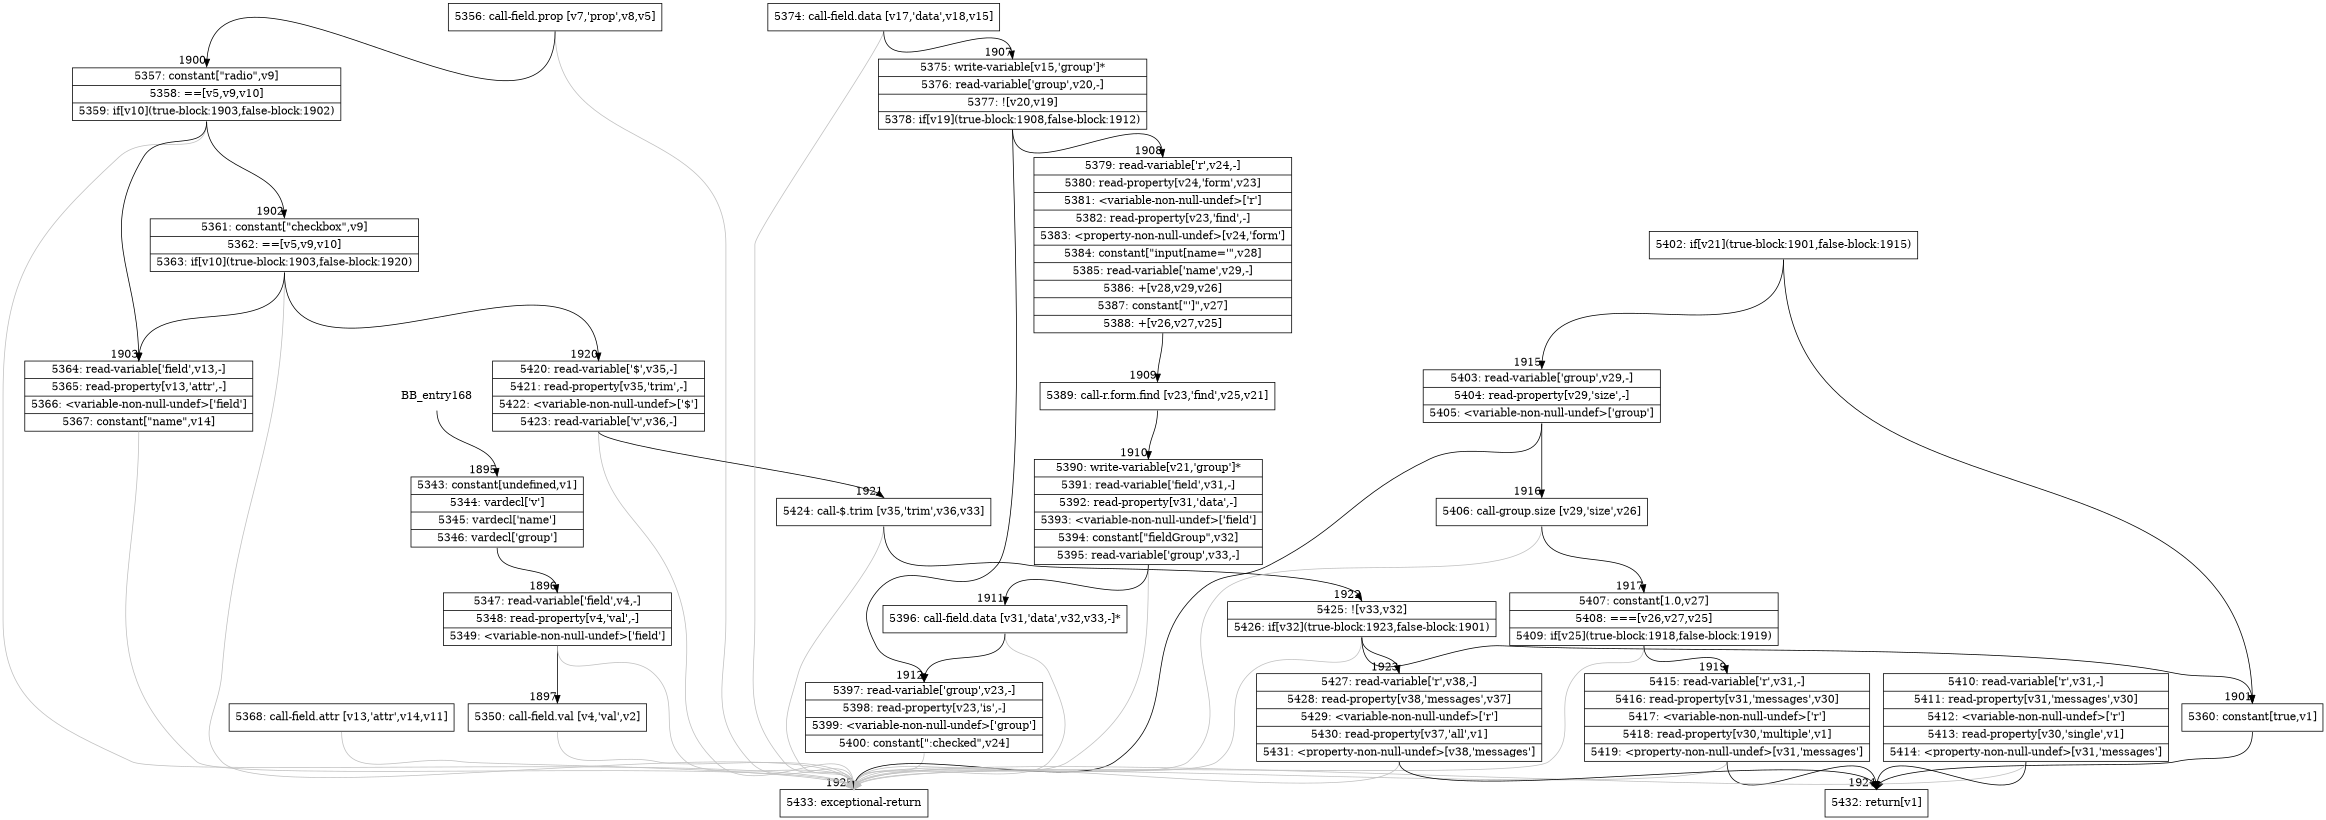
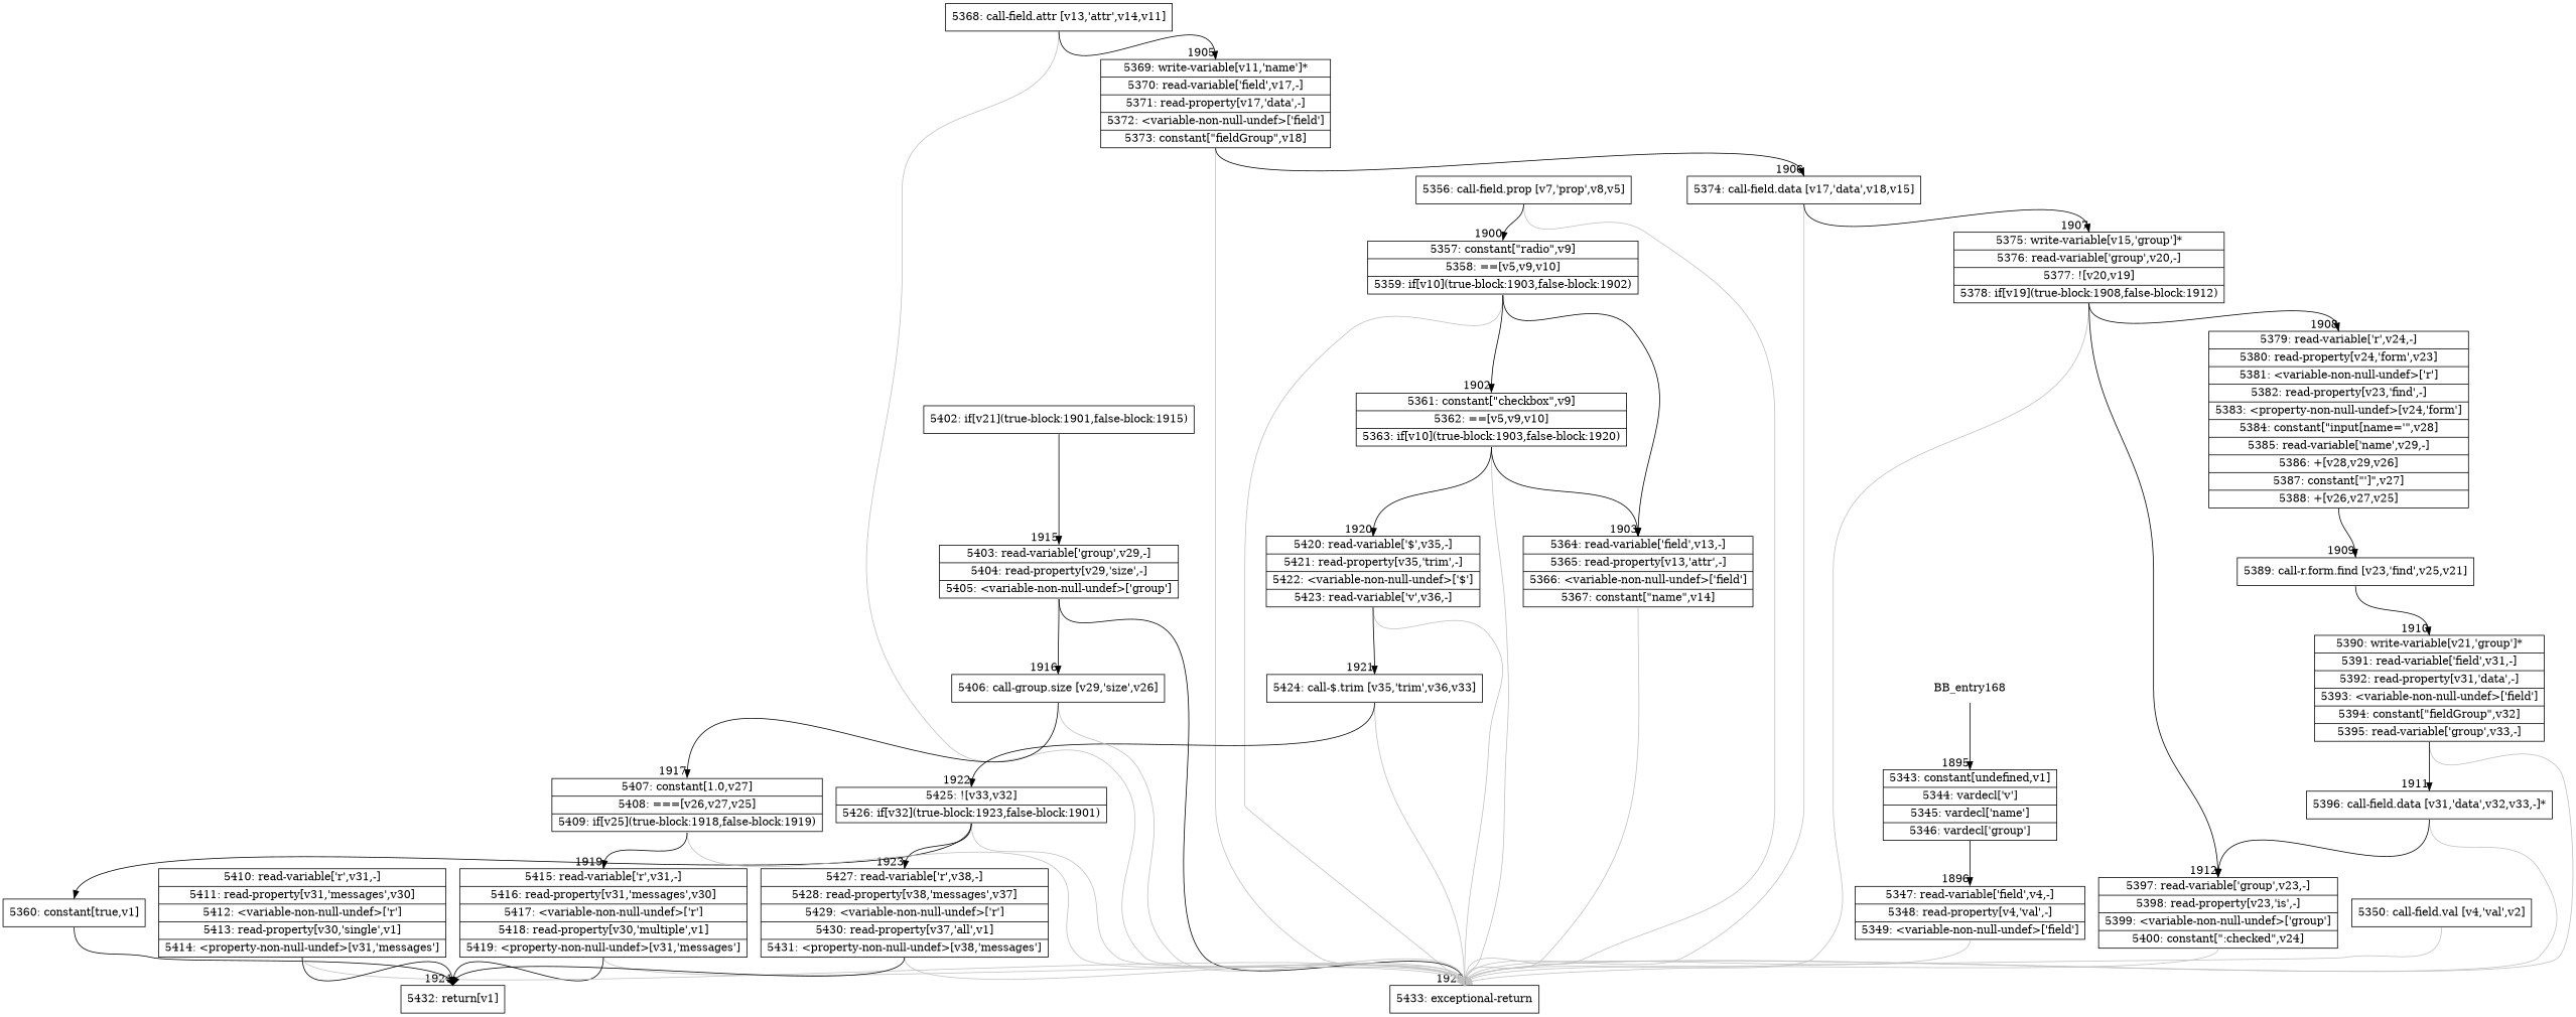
  digraph {
    rankdir=TD
    node [shape=record]
    edge [headport=n tailport=s]
    n1 [label=BB_entry168 shape=none]
    n2 [label="{5343: constant[undefined,v1]|5344: vardecl['v']|5345: vardecl['name']|5346: vardecl['group']}"]
    n3 [label="{5347: read-variable['field',v4,-]|5348: read-property[v4,'val',-]|5349: \<variable-non-null-undef\>['field']}"]
    n4 [label="{5350: call-field.val [v4,'val',v2]}"]
    n5 [label="{5433: exceptional-return}"]
    n6 [label="{5356: call-field.prop [v7,'prop',v8,v5]}"]
    n7 [label="{5357: constant[\"radio\",v9]|5358: ==[v5,v9,v10]|5359: if[v10](true-block:1903,false-block:1902)}"]
    n8 [label="{5364: read-variable['field',v13,-]|5365: read-property[v13,'attr',-]|5366: \<variable-non-null-undef\>['field']|5367: constant[\"name\",v14]}"]
    n9 [label="{5361: constant[\"checkbox\",v9]|5362: ==[v5,v9,v10]|5363: if[v10](true-block:1903,false-block:1920)}"]
    n10 [label="{5420: read-variable['$',v35,-]|5421: read-property[v35,'trim',-]|5422: \<variable-non-null-undef\>['$']|5423: read-variable['v',v36,-]}"]
    n11 [label="{5368: call-field.attr [v13,'attr',v14,v11]}"]
+   n12 [label="{5369: write-variable[v11,'name']*|5370: read-variable['field',v17,-]|5371: read-property[v17,'data',-]|5372: \<variable-non-null-undef\>['field']|5373: constant[\"fieldGroup\",v18]}"]
    n13 [label="{5424: call-$.trim [v35,'trim',v36,v33]}"]
    n14 [label="{5360: constant[true,v1]}"]
    n15 [label="{5432: return[v1]}"]
    n16 [label="{5425: ![v33,v32]|5426: if[v32](true-block:1923,false-block:1901)}"]
    n17 [label="{5374: call-field.data [v17,'data',v18,v15]}"]
    n18 [label="{5375: write-variable[v15,'group']*|5376: read-variable['group',v20,-]|5377: ![v20,v19]|5378: if[v19](true-block:1908,false-block:1912)}"]
    n19 [label="{5379: read-variable['r',v24,-]|5380: read-property[v24,'form',v23]|5381: \<variable-non-null-undef\>['r']|5382: read-property[v23,'find',-]|5383: \<property-non-null-undef\>[v24,'form']|5384: constant[\"input[name='\",v28]|5385: read-variable['name',v29,-]|5386: +[v28,v29,v26]|5387: constant[\"']\",v27]|5388: +[v26,v27,v25]}"]
    n20 [label="{5397: read-variable['group',v23,-]|5398: read-property[v23,'is',-]|5399: \<variable-non-null-undef\>['group']|5400: constant[\":checked\",v24]}"]
    n21 [label="{5389: call-r.form.find [v23,'find',v25,v21]}"]
    n22 [label="{5390: write-variable[v21,'group']*|5391: read-variable['field',v31,-]|5392: read-property[v31,'data',-]|5393: \<variable-non-null-undef\>['field']|5394: constant[\"fieldGroup\",v32]|5395: read-variable['group',v33,-]}"]
    n23 [label="{5396: call-field.data [v31,'data',v32,v33,-]*}"]
    n24 [label="{5402: if[v21](true-block:1901,false-block:1915)}"]
    n25 [label="{5403: read-variable['group',v29,-]|5404: read-property[v29,'size',-]|5405: \<variable-non-null-undef\>['group']}"]
    n26 [label="{5406: call-group.size [v29,'size',v26]}"]
    n27 [label="{5407: constant[1.0,v27]|5408: ===[v26,v27,v25]|5409: if[v25](true-block:1918,false-block:1919)}"]
    n28 [label="{5415: read-variable['r',v31,-]|5416: read-property[v31,'messages',v30]|5417: \<variable-non-null-undef\>['r']|5418: read-property[v30,'multiple',v1]|5419: \<property-non-null-undef\>[v31,'messages']}"]
    n29 [label="{5410: read-variable['r',v31,-]|5411: read-property[v31,'messages',v30]|5412: \<variable-non-null-undef\>['r']|5413: read-property[v30,'single',v1]|5414: \<property-non-null-undef\>[v31,'messages']}"]
    n30 [label="{5427: read-variable['r',v38,-]|5428: read-property[v38,'messages',v37]|5429: \<variable-non-null-undef\>['r']|5430: read-property[v37,'all',v1]|5431: \<property-non-null-undef\>[v38,'messages']}"]
    n1 -> n2 [headlabel="    1895"]
    n2 -> n3 [headlabel="      1896"]
-   n3 -> n4 [headlabel="      1897"]
    n3 -> n5 [color=gray headlabel="      1925"]
    n4 -> n5 [color=gray]
    n6 -> n5 [color=gray]
    n6 -> n7 [headlabel="      1900"]
    n7 -> n5 [color=gray]
    n7 -> n8 [headlabel="      1903"]
    n7 -> n9 [headlabel="      1902"]
    n8 -> n5 [color=gray]
    n9 -> n5 [color=gray]
    n9 -> n8
    n9 -> n10 [headlabel="      1920"]
    n10 -> n5 [color=gray]
    n10 -> n13 [headlabel="      1921"]
    n11 -> n5 [color=gray]
+   n11 -> n12 [headlabel="      1905"]
+   n12 -> n5 [color=gray]
+   n12 -> n17 [headlabel="      1906"]
    n13 -> n5 [color=gray]
    n13 -> n16 [headlabel="      1922"]
    n14 -> n15 [headlabel="      1924"]
    n16 -> n5 [color=gray]
    n16 -> n14
    n16 -> n30 [headlabel="      1923"]
    n17 -> n5 [color=gray]
    n17 -> n18 [headlabel="      1907"]
+   n18 -> n5 [color=gray]
    n18 -> n19 [headlabel="      1908"]
    n18 -> n20 [headlabel="      1912"]
    n19 -> n21 [headlabel="      1909"]
    n20 -> n5 [color=gray]
    n21 -> n22 [headlabel="      1910"]
    n22 -> n5 [color=gray]
    n22 -> n23 [headlabel="      1911"]
    n23 -> n5 [color=gray]
    n23 -> n20
-   n24 -> n14 [headlabel="      1901"]
    n24 -> n25 [headlabel="      1915"]
    n25 -> n5 [color=black]
    n25 -> n26 [headlabel="      1916"]
    n26 -> n5 [color=gray]
    n26 -> n27 [headlabel="      1917"]
    n27 -> n5 [color=gray]
    n27 -> n28 [headlabel="      1919"]
    n28 -> n5 [color=gray]
    n28 -> n15
    n29 -> n5 [color=gray]
    n29 -> n15
    n30 -> n5 [color=gray]
    n30 -> n15
  }
